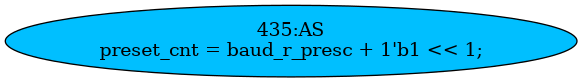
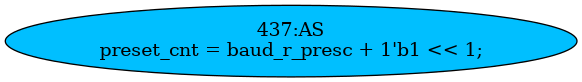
  strict digraph {
-   n1 [ast="<pyverilog.vparser.ast.Assign object at 0x7f2998c0c950>" def_var="['preset_cnt']" fillcolor=deepskyblue label="435:AS\npreset_cnt = baud_r_presc + 1'b1 << 1;" statements="[]" style=filled typ=Assign use_var="['baud_r_presc']"]
+   n1 [ast="<pyverilog.vparser.ast.Assign object at 0x7f2998c0c950>" def_var="['preset_cnt']" fillcolor=deepskyblue label="437:AS\npreset_cnt = baud_r_presc + 1'b1 << 1;" statements="[]" style=filled typ=Assign use_var="['baud_r_presc']"]
  }
